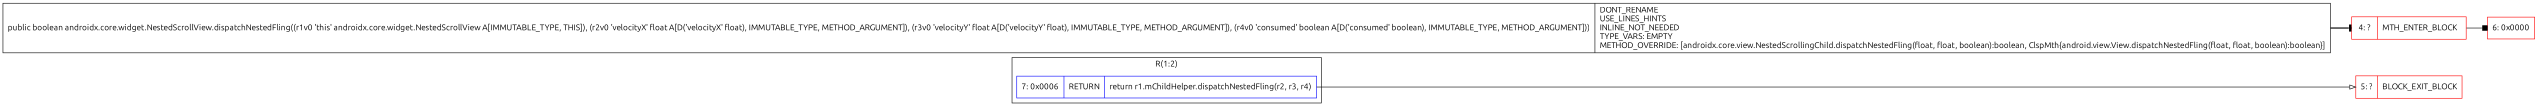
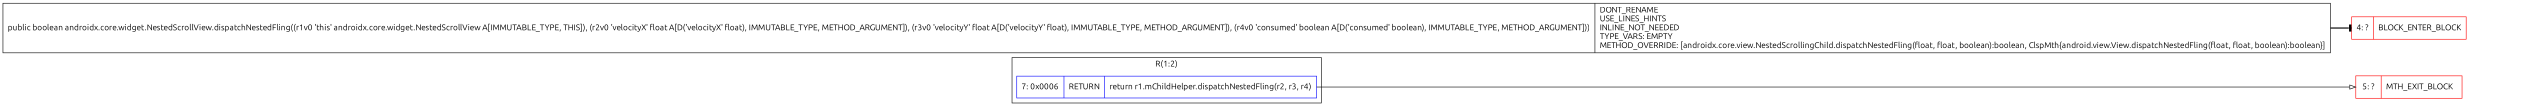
  digraph {
    fontname=Ubuntu
    rankdir=LR
    node [color=red fontname=Ubuntu shape=record]
    edge [fontname=Ubuntu style=solid]
    n1 [color=blue label="{7\:\ 0x0006|RETURN\l|return r1.mChildHelper.dispatchNestedFling(r2, r3, r4)\l}"]
-   n2 [label="{5\:\ ?|BLOCK_EXIT_BLOCK\l}"]
-   n3 [label="{4\:\ ?|MTH_ENTER_BLOCK\l}"]
-   n4 [label="{6\:\ 0x0000}"]
+   n2 [label="{5\:\ ?|MTH_EXIT_BLOCK\l}"]
+   n3 [label="{4\:\ ?|BLOCK_ENTER_BLOCK\l}"]
    n5 [label="{public boolean androidx.core.widget.NestedScrollView.dispatchNestedFling((r1v0 'this' androidx.core.widget.NestedScrollView A[IMMUTABLE_TYPE, THIS]), (r2v0 'velocityX' float A[D('velocityX' float), IMMUTABLE_TYPE, METHOD_ARGUMENT]), (r3v0 'velocityY' float A[D('velocityY' float), IMMUTABLE_TYPE, METHOD_ARGUMENT]), (r4v0 'consumed' boolean A[D('consumed' boolean), IMMUTABLE_TYPE, METHOD_ARGUMENT]))  | DONT_RENAME\lUSE_LINES_HINTS\lINLINE_NOT_NEEDED\lTYPE_VARS: EMPTY\lMETHOD_OVERRIDE: [androidx.core.view.NestedScrollingChild.dispatchNestedFling(float, float, boolean):boolean, ClspMth\{android.view.View.dispatchNestedFling(float, float, boolean):boolean\}]\l}" color=""]
    subgraph cluster_1 {
      label="R(1:2)"
      n1
    }
    n1 -> n2 [arrowhead=onormal]
-   n3 -> n4 [arrowhead=box]
    n5 -> n3 [arrowhead=tee style=bold]
  }
